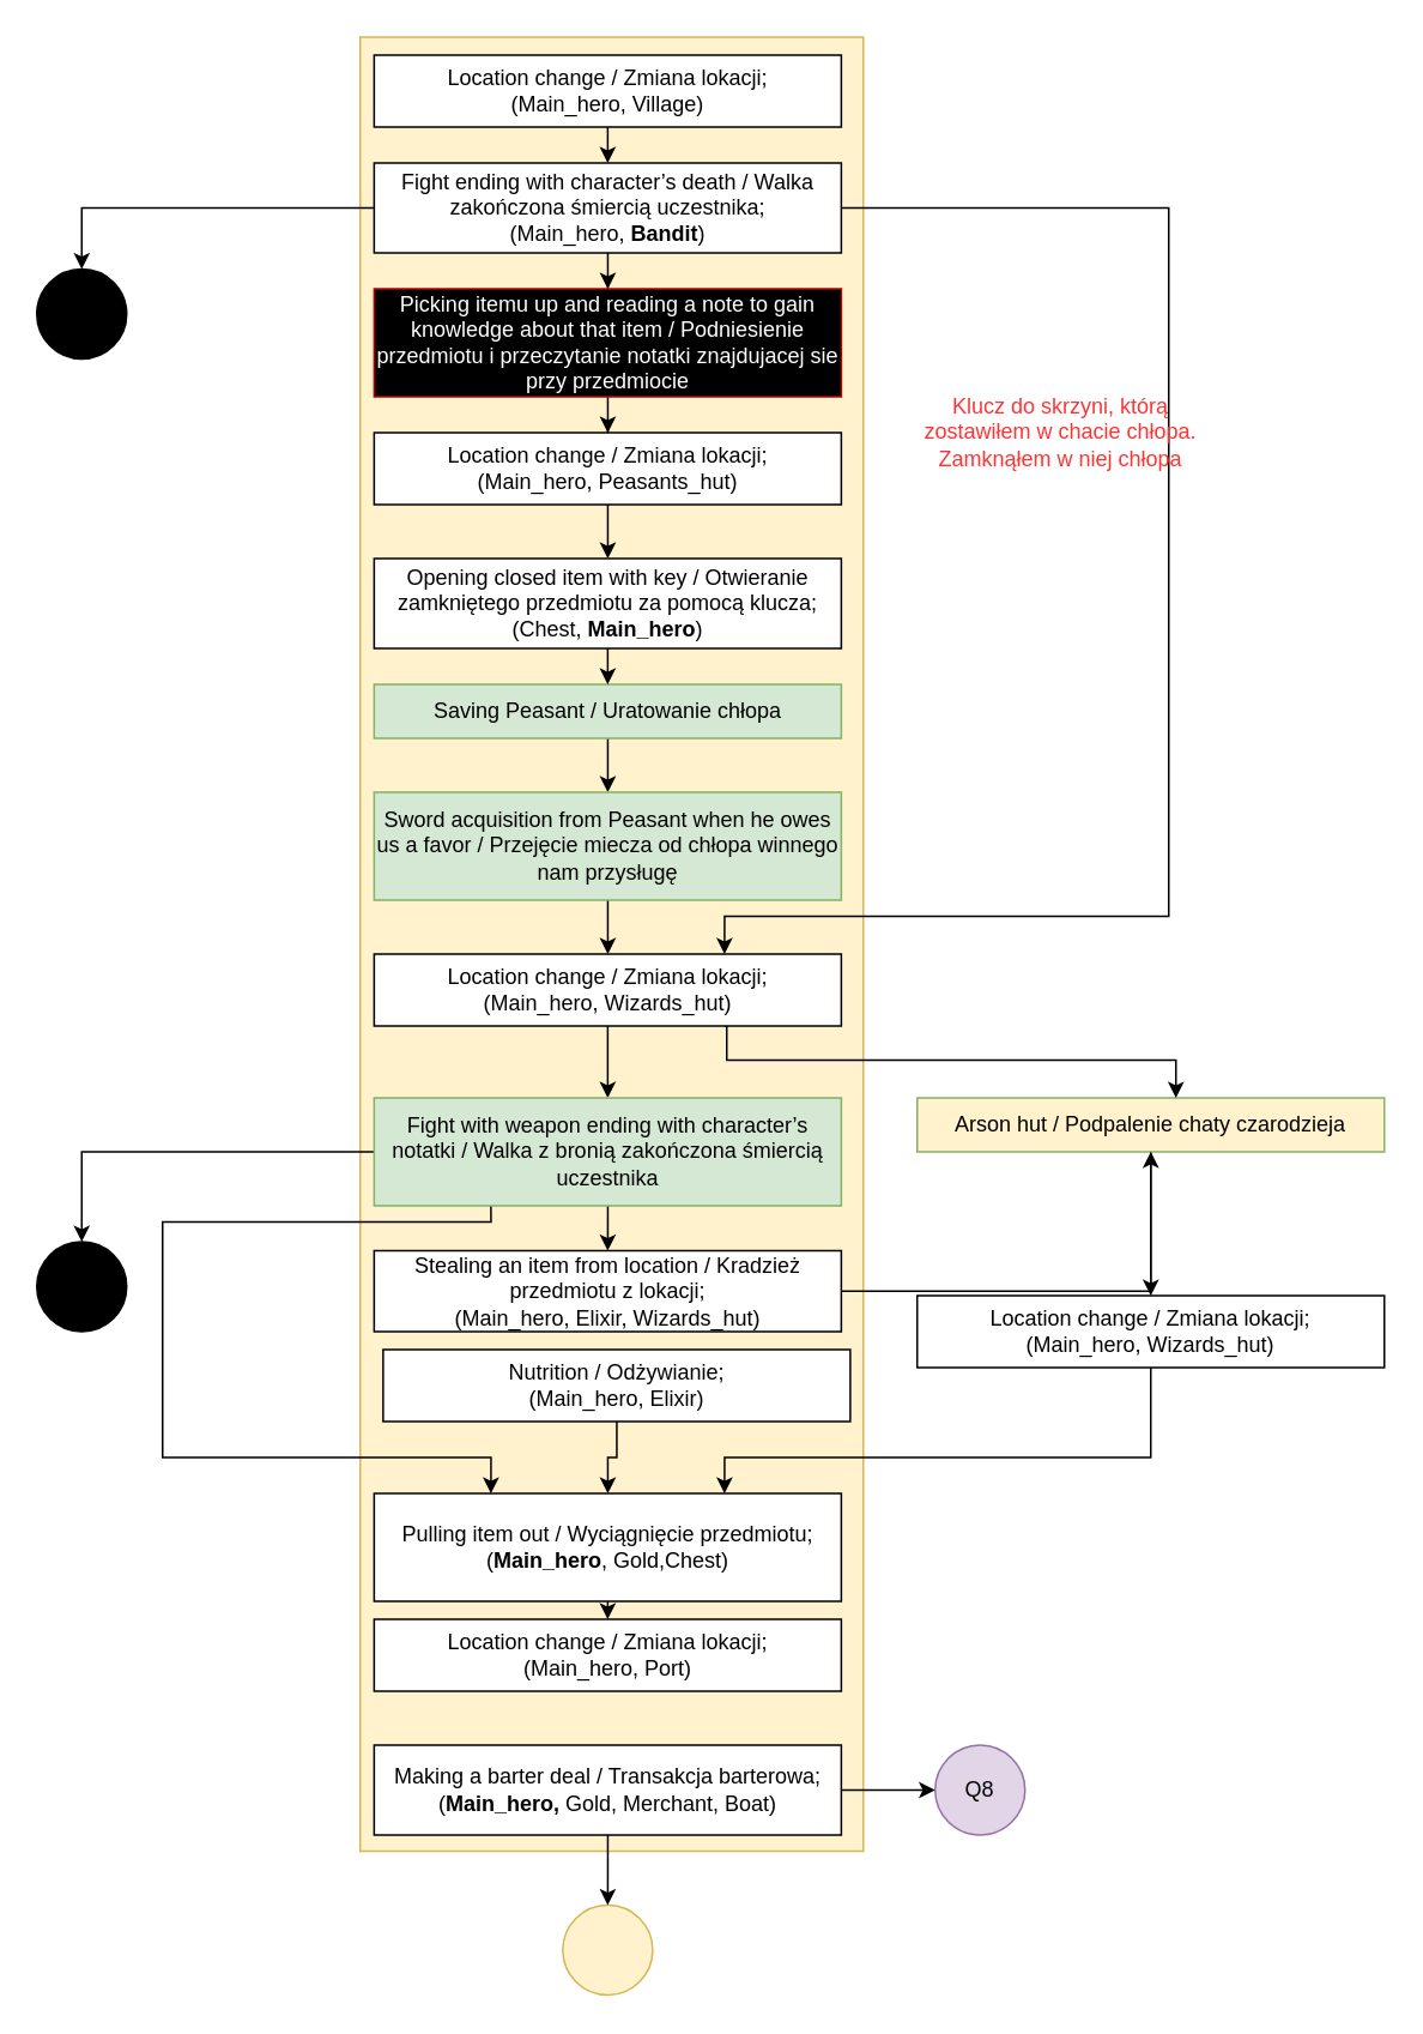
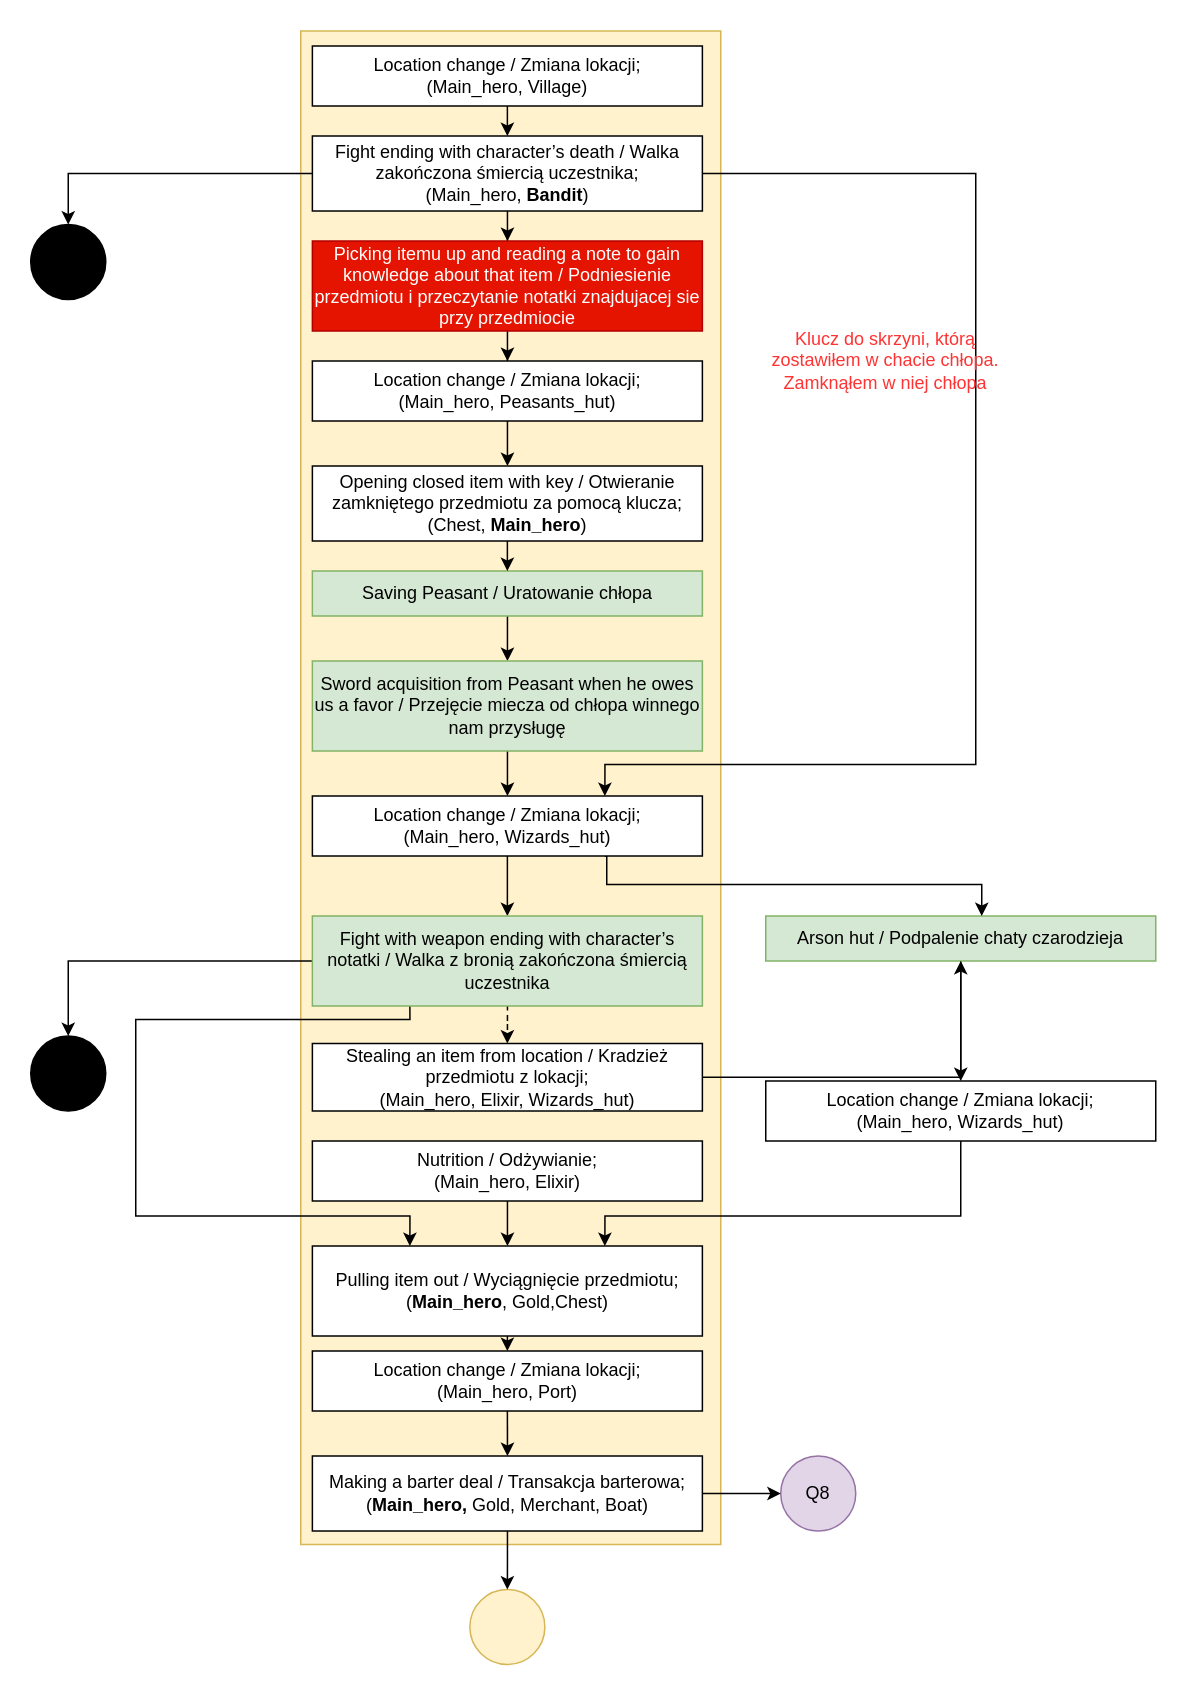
  <mxCell id="0" />
  <mxCell id="1" parent="0" />
  <mxCell id="2" value="" style="rounded=0;whiteSpace=wrap;html=1;glass=0;strokeColor=#d6b656;fillColor=#fff2cc;" parent="1" vertex="1"><mxGeometry x="200" y="20" width="280" height="1009" as="geometry" /></mxCell>
  <mxCell id="3" style="edgeStyle=orthogonalEdgeStyle;rounded=0;orthogonalLoop=1;jettySize=auto;html=1;exitX=0.5;exitY=1;exitDx=0;exitDy=0;entryX=0.5;entryY=0;entryDx=0;entryDy=0;" parent="1" source="4" target="8" edge="1"><mxGeometry relative="1" as="geometry" /></mxCell>
  <mxCell id="4" value="Location change / Zmiana lokacji;&lt;br&gt;(Main_hero, Village)&lt;br&gt;&lt;span id=&quot;docs-internal-guid-80d11d3c-7fff-467b-9088-28576675106a&quot;&gt;&lt;/span&gt;" style="rounded=0;whiteSpace=wrap;html=1;" parent="1" vertex="1"><mxGeometry x="207.75" y="30" width="260" height="40" as="geometry" /></mxCell>
  <mxCell id="5" style="edgeStyle=orthogonalEdgeStyle;rounded=0;orthogonalLoop=1;jettySize=auto;html=1;entryX=0.5;entryY=0;entryDx=0;entryDy=0;" parent="1" source="8" target="9" edge="1"><mxGeometry relative="1" as="geometry" /></mxCell>
  <mxCell id="6" style="edgeStyle=orthogonalEdgeStyle;rounded=0;orthogonalLoop=1;jettySize=auto;html=1;exitX=1;exitY=0.5;exitDx=0;exitDy=0;entryX=0.75;entryY=0;entryDx=0;entryDy=0;" parent="1" source="8" target="18" edge="1"><mxGeometry relative="1" as="geometry"><Array as="points"><mxPoint x="650" y="115" /><mxPoint x="650" y="509" /><mxPoint x="403" y="509" /></Array></mxGeometry></mxCell>
  <mxCell id="7" value="" style="edgeStyle=orthogonalEdgeStyle;rounded=0;orthogonalLoop=1;jettySize=auto;html=1;" parent="1" source="8" target="40" edge="1"><mxGeometry relative="1" as="geometry" /></mxCell>
  <mxCell id="8" value="Fight ending with character’s death / Walka zakończona śmiercią uczestnika;&lt;br&gt;(Main_hero,&amp;nbsp;&lt;b&gt;Bandit&lt;/b&gt;)" style="rounded=0;whiteSpace=wrap;html=1;" parent="1" vertex="1"><mxGeometry x="207.75" y="90" width="260" height="50" as="geometry" /></mxCell>
  <mxCell id="9" value="" style="ellipse;whiteSpace=wrap;html=1;aspect=fixed;strokeColor=#000000;fillColor=#000000;" parent="1" vertex="1"><mxGeometry x="20" y="149" width="50" height="50" as="geometry" /></mxCell>
  <mxCell id="10" style="edgeStyle=orthogonalEdgeStyle;rounded=0;orthogonalLoop=1;jettySize=auto;html=1;entryX=0.5;entryY=0;entryDx=0;entryDy=0;" parent="1" source="11" target="45" edge="1"><mxGeometry relative="1" as="geometry"><Array as="points"><mxPoint x="640" y="710" /><mxPoint x="640" y="710" /></Array></mxGeometry></mxCell>
- <mxCell id="11" value="Arson hut / Podpalenie chaty czarodzieja" style="rounded=0;whiteSpace=wrap;html=1;strokeColor=#82b366;fillColor=#fff2cc;" parent="1" vertex="1"><mxGeometry x="510" y="610" width="260" height="30" as="geometry" /></mxCell>
+ <mxCell id="11" value="Arson hut / Podpalenie chaty czarodzieja" style="rounded=0;whiteSpace=wrap;html=1;strokeColor=#82b366;fillColor=#d5e8d4;" parent="1" vertex="1"><mxGeometry x="510" y="610" width="260" height="30" as="geometry" /></mxCell>
  <mxCell id="12" value="" style="edgeStyle=orthogonalEdgeStyle;rounded=0;orthogonalLoop=1;jettySize=auto;html=1;" parent="1" source="13" target="11" edge="1"><mxGeometry relative="1" as="geometry" /></mxCell>
  <mxCell id="13" value="Stealing an item from location / Kradzież przedmiotu z lokacji;&lt;br&gt;(Main_hero, Elixir, Wizards_hut)" style="rounded=0;whiteSpace=wrap;html=1;" parent="1" vertex="1"><mxGeometry x="207.75" y="695" width="260" height="45" as="geometry" /></mxCell>
  <mxCell id="14" style="edgeStyle=orthogonalEdgeStyle;rounded=0;orthogonalLoop=1;jettySize=auto;html=1;" parent="1" source="15" target="42" edge="1"><mxGeometry relative="1" as="geometry" /></mxCell>
  <mxCell id="15" value="Saving Peasant / Uratowanie chłopa" style="rounded=0;whiteSpace=wrap;html=1;fillColor=#d5e8d4;strokeColor=#82b366;" parent="1" vertex="1"><mxGeometry x="207.75" y="380" width="260" height="30" as="geometry" /></mxCell>
  <mxCell id="16" value="" style="edgeStyle=orthogonalEdgeStyle;rounded=0;orthogonalLoop=1;jettySize=auto;html=1;" parent="1" source="18" target="22" edge="1"><mxGeometry relative="1" as="geometry" /></mxCell>
  <mxCell id="17" style="edgeStyle=orthogonalEdgeStyle;rounded=0;orthogonalLoop=1;jettySize=auto;html=1;exitX=0.75;exitY=1;exitDx=0;exitDy=0;" parent="1" source="18" target="11" edge="1"><mxGeometry relative="1" as="geometry"><Array as="points"><mxPoint x="404" y="589" /><mxPoint x="654" y="589" /></Array></mxGeometry></mxCell>
  <mxCell id="18" value="Location change / Zmiana lokacji;&lt;br&gt;(Main_hero, Wizards_hut)&lt;br&gt;&lt;span id=&quot;docs-internal-guid-80d11d3c-7fff-467b-9088-28576675106a&quot;&gt;&lt;/span&gt;" style="rounded=0;whiteSpace=wrap;html=1;" parent="1" vertex="1"><mxGeometry x="207.75" y="530" width="260" height="40" as="geometry" /></mxCell>
- <mxCell id="19" style="edgeStyle=orthogonalEdgeStyle;rounded=0;orthogonalLoop=1;jettySize=auto;html=1;entryX=0.5;entryY=0;entryDx=0;entryDy=0;" parent="1" source="22" target="13" edge="1"><mxGeometry relative="1" as="geometry" /></mxCell>
+ <mxCell id="19" style="edgeStyle=orthogonalEdgeStyle;rounded=0;orthogonalLoop=1;jettySize=auto;html=1;entryX=0.5;entryY=0;entryDx=0;entryDy=0;dashed=1;" parent="1" source="22" target="13" edge="1"><mxGeometry relative="1" as="geometry" /></mxCell>
  <mxCell id="20" style="edgeStyle=orthogonalEdgeStyle;rounded=0;orthogonalLoop=1;jettySize=auto;html=1;" parent="1" source="22" target="32" edge="1"><mxGeometry relative="1" as="geometry" /></mxCell>
  <mxCell id="21" style="edgeStyle=orthogonalEdgeStyle;rounded=0;orthogonalLoop=1;jettySize=auto;html=1;entryX=0.25;entryY=0;entryDx=0;entryDy=0;exitX=0.25;exitY=1;exitDx=0;exitDy=0;" parent="1" source="22" target="26" edge="1"><mxGeometry relative="1" as="geometry"><mxPoint x="124" y="840" as="targetPoint" /><Array as="points"><mxPoint x="273" y="679" /><mxPoint x="90" y="679" /><mxPoint x="90" y="810" /><mxPoint x="273" y="810" /></Array></mxGeometry></mxCell>
  <mxCell id="22" value="Fight with weapon ending with character’s notatki / Walka z bronią zakończona śmiercią uczestnika" style="rounded=0;whiteSpace=wrap;html=1;fillColor=#d5e8d4;strokeColor=#82b366;" parent="1" vertex="1"><mxGeometry x="207.75" y="610" width="260" height="60" as="geometry" /></mxCell>
+ <mxCell id="23" style="edgeStyle=orthogonalEdgeStyle;rounded=0;orthogonalLoop=1;jettySize=auto;html=1;exitX=0.5;exitY=1;exitDx=0;exitDy=0;" parent="1" source="24" target="36" edge="1"><mxGeometry relative="1" as="geometry"><mxPoint x="339" y="970" as="targetPoint" /></mxGeometry></mxCell>
  <mxCell id="24" value="Location change / Zmiana lokacji;&lt;br&gt;(Main_hero, Port)&lt;br&gt;&lt;span id=&quot;docs-internal-guid-80d11d3c-7fff-467b-9088-28576675106a&quot;&gt;&lt;/span&gt;" style="rounded=0;whiteSpace=wrap;html=1;" parent="1" vertex="1"><mxGeometry x="207.75" y="900" width="260" height="40" as="geometry" /></mxCell>
  <mxCell id="25" style="edgeStyle=orthogonalEdgeStyle;rounded=0;orthogonalLoop=1;jettySize=auto;html=1;exitX=0.5;exitY=1;exitDx=0;exitDy=0;entryX=0.5;entryY=0;entryDx=0;entryDy=0;" parent="1" source="26" target="24" edge="1"><mxGeometry relative="1" as="geometry" /></mxCell>
  <mxCell id="26" value="Pulling item out / Wyciągnięcie przedmiotu;&lt;br&gt;(&lt;b&gt;Main_hero&lt;/b&gt;, Gold,Chest)" style="rounded=0;whiteSpace=wrap;html=1;" parent="1" vertex="1"><mxGeometry x="207.75" y="830" width="260" height="60" as="geometry" /></mxCell>
  <mxCell id="27" value="" style="edgeStyle=orthogonalEdgeStyle;rounded=0;orthogonalLoop=1;jettySize=auto;html=1;" parent="1" source="28" target="26" edge="1"><mxGeometry relative="1" as="geometry" /></mxCell>
- <mxCell id="28" value="Nutrition / Odżywianie;&lt;br&gt;(Main_hero, Elixir)" style="rounded=0;whiteSpace=wrap;html=1;" parent="1" vertex="1"><mxGeometry x="212.75" y="750" width="260" height="40" as="geometry" /></mxCell>
+ <mxCell id="28" value="Nutrition / Odżywianie;&lt;br&gt;(Main_hero, Elixir)" style="rounded=0;whiteSpace=wrap;html=1;" parent="1" vertex="1"><mxGeometry x="207.75" y="760" width="260" height="40" as="geometry" /></mxCell>
  <mxCell id="29" style="edgeStyle=orthogonalEdgeStyle;rounded=0;orthogonalLoop=1;jettySize=auto;html=1;exitX=0.5;exitY=1;exitDx=0;exitDy=0;entryX=0.5;entryY=0;entryDx=0;entryDy=0;" parent="1" source="30" target="15" edge="1"><mxGeometry relative="1" as="geometry" /></mxCell>
  <mxCell id="30" value="Opening closed item with key / Otwieranie zamkniętego przedmiotu za pomocą klucza;&lt;br&gt;(Chest,&amp;nbsp;&lt;b&gt;Main_hero&lt;/b&gt;)" style="rounded=0;whiteSpace=wrap;html=1;" parent="1" vertex="1"><mxGeometry x="207.75" y="310" width="260" height="50" as="geometry" /></mxCell>
  <mxCell id="31" value="" style="ellipse;whiteSpace=wrap;html=1;aspect=fixed;strokeColor=#d6b656;fillColor=#fff2cc;" parent="1" vertex="1"><mxGeometry x="312.75" y="1059" width="50" height="50" as="geometry" /></mxCell>
  <mxCell id="32" value="" style="ellipse;whiteSpace=wrap;html=1;aspect=fixed;strokeColor=#000000;fillColor=#000000;" parent="1" vertex="1"><mxGeometry x="20" y="690" width="50" height="50" as="geometry" /></mxCell>
  <mxCell id="33" value="Q8" style="ellipse;whiteSpace=wrap;html=1;aspect=fixed;strokeColor=#9673a6;fillColor=#e1d5e7;" parent="1" vertex="1"><mxGeometry x="520" y="970" width="50" height="50" as="geometry" /></mxCell>
  <mxCell id="34" style="edgeStyle=orthogonalEdgeStyle;rounded=0;orthogonalLoop=1;jettySize=auto;html=1;entryX=0;entryY=0.5;entryDx=0;entryDy=0;" parent="1" source="36" target="33" edge="1"><mxGeometry relative="1" as="geometry" /></mxCell>
  <mxCell id="35" style="edgeStyle=orthogonalEdgeStyle;rounded=0;orthogonalLoop=1;jettySize=auto;html=1;entryX=0.5;entryY=0;entryDx=0;entryDy=0;" parent="1" source="36" target="31" edge="1"><mxGeometry relative="1" as="geometry" /></mxCell>
  <mxCell id="36" value="Making a barter deal / Transakcja barterowa;&lt;br&gt;(&lt;b&gt;Main_hero,&amp;nbsp;&lt;/b&gt;Gold, Merchant, Boat)" style="rounded=0;whiteSpace=wrap;html=1;" parent="1" vertex="1"><mxGeometry x="207.75" y="970" width="260" height="50" as="geometry" /></mxCell>
  <mxCell id="37" style="edgeStyle=orthogonalEdgeStyle;rounded=0;orthogonalLoop=1;jettySize=auto;html=1;" parent="1" source="38" target="30" edge="1"><mxGeometry relative="1" as="geometry" /></mxCell>
  <mxCell id="38" value="Location change / Zmiana lokacji;&lt;br&gt;(Main_hero, Peasants_hut)&lt;br&gt;&lt;span id=&quot;docs-internal-guid-80d11d3c-7fff-467b-9088-28576675106a&quot;&gt;&lt;/span&gt;" style="rounded=0;whiteSpace=wrap;html=1;" parent="1" vertex="1"><mxGeometry x="207.75" y="240" width="260" height="40" as="geometry" /></mxCell>
  <mxCell id="39" style="edgeStyle=orthogonalEdgeStyle;rounded=0;orthogonalLoop=1;jettySize=auto;html=1;" parent="1" source="40" target="38" edge="1"><mxGeometry relative="1" as="geometry" /></mxCell>
- <mxCell id="40" value="Picking itemu up and reading a note to gain knowledge about that item / Podniesienie przedmiotu i przeczytanie notatki znajdujacej sie przy przedmiocie" style="rounded=0;whiteSpace=wrap;html=1;fillColor=#000000;strokeColor=#B20000;fontColor=#ffffff;" parent="1" vertex="1"><mxGeometry x="207.75" y="160" width="260" height="60" as="geometry" /></mxCell>
+ <mxCell id="40" value="Picking itemu up and reading a note to gain knowledge about that item / Podniesienie przedmiotu i przeczytanie notatki znajdujacej sie przy przedmiocie" style="rounded=0;whiteSpace=wrap;html=1;fillColor=#e51400;strokeColor=#B20000;fontColor=#ffffff;" parent="1" vertex="1"><mxGeometry x="207.75" y="160" width="260" height="60" as="geometry" /></mxCell>
  <mxCell id="41" style="edgeStyle=orthogonalEdgeStyle;rounded=0;orthogonalLoop=1;jettySize=auto;html=1;" parent="1" source="42" target="18" edge="1"><mxGeometry relative="1" as="geometry" /></mxCell>
  <mxCell id="42" value="Sword acquisition from Peasant when he owes us a favor / Przejęcie miecza od chłopa winnego nam przysługę" style="rounded=0;whiteSpace=wrap;html=1;fillColor=#d5e8d4;strokeColor=#82b366;" parent="1" vertex="1"><mxGeometry x="207.75" y="440" width="260" height="60" as="geometry" /></mxCell>
  <mxCell id="43" value="Klucz do skrzyni, którą zostawiłem w chacie chłopa. Zamknąłem w niej chłopa" style="text;html=1;strokeColor=none;fillColor=none;align=center;verticalAlign=middle;whiteSpace=wrap;rounded=0;fontColor=#FF3333;" parent="1" vertex="1"><mxGeometry x="510" y="215.5" width="160" height="49" as="geometry" /></mxCell>
  <mxCell id="44" style="edgeStyle=orthogonalEdgeStyle;rounded=0;orthogonalLoop=1;jettySize=auto;html=1;exitX=0.5;exitY=1;exitDx=0;exitDy=0;entryX=0.75;entryY=0;entryDx=0;entryDy=0;" edge="1" parent="1" source="45" target="26"><mxGeometry relative="1" as="geometry"><Array as="points"><mxPoint x="640" y="810" /><mxPoint x="403" y="810" /></Array></mxGeometry></mxCell>
  <mxCell id="45" value="Location change / Zmiana lokacji;&lt;br&gt;(Main_hero, Wizards_hut)&lt;br&gt;&lt;span id=&quot;docs-internal-guid-80d11d3c-7fff-467b-9088-28576675106a&quot;&gt;&lt;/span&gt;" style="rounded=0;whiteSpace=wrap;html=1;" vertex="1" parent="1"><mxGeometry x="510" y="720" width="260" height="40" as="geometry" /></mxCell>
